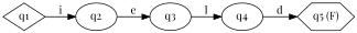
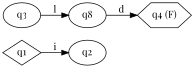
  digraph {
    fontname="Playfair Display"
    rankdir=LR
    node [fontname="Playfair Display" shape=ellipse]
    edge [fontname="Playfair Display"]
    n1 [label=q1 shape=diamond]
    n2 [label=q2]
    n3 [label=q3]
-   n4 [label=q4]
-   n5 [label="q5 (F)" shape=hexagon]
+   n4 [label=q8]
+   n5 [label="q4 (F)" shape=hexagon]
    n1 -> n2 [label=i]
-   n2 -> n3 [label=e]
    n3 -> n4 [label=l]
    n4 -> n5 [label=d]
  }
